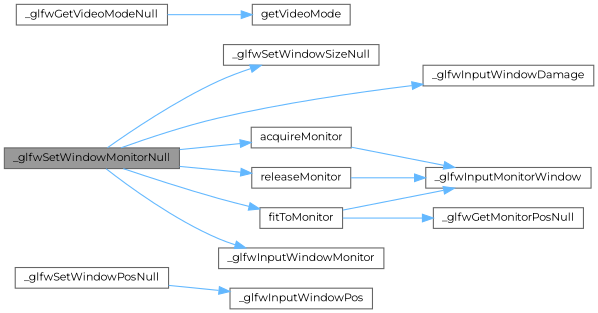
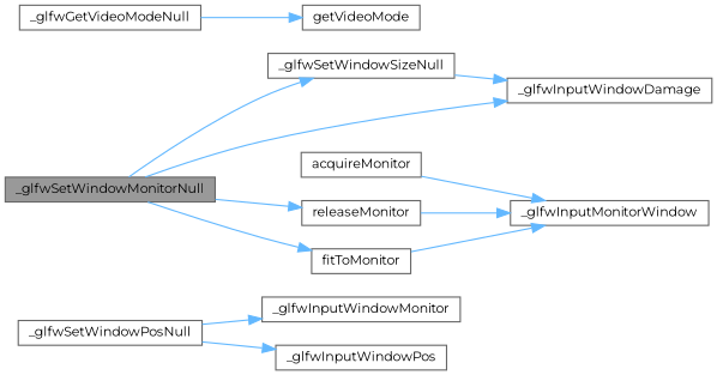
  digraph {
    fontname=Montserrat
    rankdir=LR
    node [color=grey40 fillcolor=white fontname=Montserrat fontsize=10 shape=box style=filled]
    edge [color=steelblue1 fontname=Montserrat fontsize=10 labelfontname=Helvetica labelfontsize=10 style=solid]
    n1 [color=gray40 fillcolor=grey60 fontcolor=black height=0.2 label=_glfwSetWindowMonitorNull width=0.4]
    n2 [height=0.2 label=_glfwInputWindowMonitor width=0.4]
    n3 [height=0.2 label=_glfwSetWindowSizeNull width=0.4]
    n4 [height=0.2 label=acquireMonitor width=0.4]
    n5 [height=0.2 label=fitToMonitor width=0.4]
    n6 [height=0.2 label=releaseMonitor width=0.4]
    n7 [height=0.2 label=_glfwInputWindowDamage width=0.4]
    n8 [height=0.2 label=_glfwSetWindowPosNull width=0.4]
    n9 [height=0.2 label=_glfwInputWindowPos width=0.4]
    n10 [height=0.2 label=_glfwInputMonitorWindow width=0.4]
-   n11 [height=0.2 label=_glfwGetMonitorPosNull width=0.4]
    n12 [height=0.2 label=_glfwGetVideoModeNull width=0.4]
    n13 [height=0.2 label=getVideoMode width=0.4]
-   n1 -> n2
+   n8 -> n2
    n1 -> n3
-   n1 -> n4
    n1 -> n5
    n1 -> n6
    n1 -> n7
+   n3 -> n7
    n4 -> n10
    n5 -> n10
-   n5 -> n11
    n6 -> n10
    n8 -> n9
    n12 -> n13
  }
